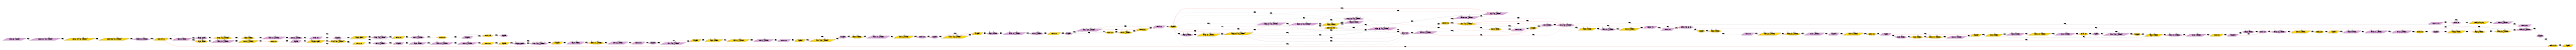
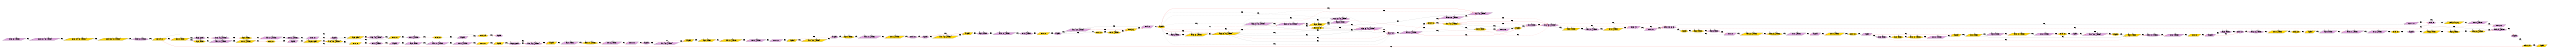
  digraph {
    rankdir=LR
    node [fillcolor=plum shape=parallelogram style=filled]
    edge [color=red style=dashed]
-   n1 [label="sub sp , sp , # symbol"]
+   n1 [label="sub sp , sp , # address"]
    n2 [label="stp x22 , x21 , [ sp , # address ]"]
    n3 [fillcolor=gold label="stp x20 , x19 , [ sp , # address ]"]
    n4 [fillcolor=gold label="stp x29 , x30 , [ sp , # address ]"]
    n5 [label="add x29 , sp , # address" shape=ellipse]
    n6 [fillcolor=gold label="mov w19 , w0"]
-   n7 [label="cbnz w0 , address"]
+   n7 [fillcolor=gold label="cbnz w0 , address"]
    n8 [fillcolor=gold label="mov w0 , w19" shape=ellipse]
    n9 [fillcolor=gold label="mov w0 , w19" shape=ellipse]
    n10 [label="adrp x8 , symbol" shape=ellipse]
    n11 [fillcolor=gold label="adrp x1 , address" shape=ellipse]
    n12 [label="bl symbol" shape=ellipse]
    n13 [fillcolor=gold label="bl symbol"]
-   n14 [fillcolor=gold label="ldr x20 , [ x8 , # address ]" shape=ellipse]
+   n14 [label="ldr x20 , [ x8 , # address ]" shape=ellipse]
    n15 [label="add x1 , x1 , # address"]
    n16 [fillcolor=gold label="adrp x1 , address" shape=ellipse]
    n17 [fillcolor=gold label="mov w2 , # address"]
    n18 [label="add x1 , x1 , # address"]
    n19 [label="mov w2 , # address" shape=ellipse]
    n20 [label="mov x0 , xzr"]
    n21 [label="bl symbol" shape=ellipse]
    n22 [fillcolor=gold label="adrp x8 , symbol"]
    n23 [fillcolor=gold label="mov x2 , x0"]
    n24 [label="ldr x3 , [ x8 , # address ]" shape=ellipse]
    n25 [label="mov w1 , # address" shape=ellipse]
    n26 [fillcolor=gold label="mov x0 , x20" shape=ellipse]
    n27 [label="bl symbol"]
    n28 [fillcolor=gold label="mov x0 , xzr" shape=ellipse]
    n29 [label="bl symbol"]
    n30 [fillcolor=gold label="adrp x20 , symbol"]
    n31 [fillcolor=gold label="mov x1 , x0"]
    n32 [fillcolor=gold label="ldr x2 , [ x20 , # address ]" shape=ellipse]
    n33 [label="mov w0 , # address" shape=ellipse]
    n34 [label="bl symbol"]
    n35 [label="adrp x1 , address"]
    n36 [label="add x1 , x1 , # address"]
    n37 [label="mov w2 , # address"]
    n38 [fillcolor=gold label="mov x0 , xzr"]
    n39 [fillcolor=gold label="bl symbol"]
    n40 [label="adrp x22 , symbol" shape=ellipse]
    n41 [fillcolor=gold label="bl symbol"]
    n42 [label="ldr x1 , [ x22 , # address ]" shape=ellipse]
    n43 [label="adrp x1 , address"]
    n44 [fillcolor=gold label="add x1 , x1 , # address" shape=ellipse]
    n45 [label="mov w2 , # address"]
    n46 [label="mov x0 , xzr"]
    n47 [label="bl symbol" shape=ellipse]
    n48 [label="ldr x1 , [ x22 , # address ]"]
    n49 [fillcolor=gold label="bl symbol"]
    n50 [fillcolor=gold label="adrp x1 , address"]
    n51 [fillcolor=gold label="add x1 , x1 , # address"]
    n52 [label="mov w2 , # address"]
    n53 [label="mov x0 , xzr"]
    n54 [fillcolor=gold label="bl symbol"]
    n55 [fillcolor=gold label="ldr x1 , [ x22 , # address ]"]
    n56 [label="bl symbol" shape=ellipse]
    n57 [fillcolor=gold label="adrp x1 , address" shape=ellipse]
    n58 [label="add x1 , x1 , # address"]
    n59 [fillcolor=gold label="mov w2 , # address"]
    n60 [label="mov x0 , xzr" shape=ellipse]
    n61 [label="bl symbol" shape=ellipse]
    n62 [fillcolor=gold label="ldr x1 , [ x22 , # address ]"]
    n63 [fillcolor=gold label="bl symbol"]
    n64 [label="adrp x1 , address" shape=ellipse]
    n65 [label="add x1 , x1 , # address"]
    n66 [label="mov w2 , # address" shape=ellipse]
    n67 [fillcolor=gold label="mov x0 , xzr"]
    n68 [label="bl symbol" shape=ellipse]
    n69 [label="ldr x2 , [ x20 , # address ]"]
    n70 [fillcolor=gold label="mov x1 , x0" shape=ellipse]
    n71 [fillcolor=gold label="mov x3 , x3"]
    n72 [label="mov x4 , x2"]
    n73 [fillcolor=gold label="mov w0 , # address" shape=ellipse]
    n74 [fillcolor=gold label="bl symbol" shape=ellipse]
    n75 [label="adrp x8 , address" shape=ellipse]
    n76 [fillcolor=gold label="ldp q2 , q0 , [ x8 , # address ]"]
    n77 [label="ldp q3 , q4 , [ x8 , # address ]"]
    n78 [label="ldp q5 , q1 , [ x8 , # address ]"]
    n79 [label="stp q0 , q3 , [ sp , # address ]"]
    n80 [label="ldr q0 , [ x8 ]" shape=ellipse]
    n81 [label="str q4 , [ sp , # address ]"]
    n82 [fillcolor=gold label="stp q0 , q5 , [ sp ]" shape=ellipse]
    n83 [label="stp q1 , q2 , [ sp , # address ]" shape=ellipse]
    n84 [fillcolor=gold label="add x8 , x8 , # address"]
    n85 [fillcolor=gold label="adrp x1 , address"]
    n86 [label="add x1 , x1 , # address"]
    n87 [label="mov x0 , x20"]
    n88 [label="adrp x20 , address"]
    n89 [fillcolor=gold label="mov x21 , sp" shape=ellipse]
    n90 [fillcolor=gold label="cbnz x1 , address" shape=ellipse]
    n91 [fillcolor=gold label="bl symbol" shape=ellipse]
    n92 [label="add x20 , x20 , # address"]
    n93 [label="ldr x8 , [ x21 , # address ]" shape=ellipse]
    n94 [fillcolor=gold label="ldr x1 , [ x21 , # address ]!" shape=ellipse]
    n95 [label="cbz w0 , address" shape=ellipse]
    n96 [fillcolor=gold label="adrp x1 , address"]
    n97 [label="cmp x8 , # 0"]
    n98 [label="csel x21 , x20 , x8 , eq" shape=ellipse]
    n99 [label="add x1 , x1 , # address" shape=ellipse]
    n100 [label="mov x0 , xzr"]
    n101 [fillcolor=gold label="bl symbol" shape=ellipse]
    n102 [label="cmp x21 , x20"]
    n103 [label="mov x2 , x21"]
    n104 [fillcolor=gold label="mov w2 , # address"]
    n105 [fillcolor=gold label="adrp x2 , address" shape=ellipse]
    n106 [label="mov x1 , x0"]
    n107 [label="mov x1 , x0" shape=ellipse]
    n108 [label="add x9 , x9 , # address" shape=ellipse]
    n109 [fillcolor=gold label="csel x3 , x9 , x8 , eq"]
    n110 [label="bl symbol" shape=ellipse]
+   n111 [label="adrp x3 , address" shape=ellipse]
    n112 [fillcolor=gold label="add x2 , x2 , # address"]
    n113 [fillcolor=gold label="add x5 , x3 , # address" shape=ellipse]
    n114 [label="mov w0 , # address"]
    n115 [label="bl symbol"]
    n116 [fillcolor=gold label="mov w0 , # address"]
    n117 [fillcolor=gold label="mov x1 , xzr" shape=ellipse]
    n118 [label="bl symbol"]
    n119 [label="cbz x0 , address" shape=ellipse]
    n120 [fillcolor=gold label="bl symbol"]
    n121 [fillcolor=gold label="adrp x1 , address"]
    n122 [fillcolor=gold label="adrp x1 , address" shape=ellipse]
    n123 [fillcolor=gold label="cbz w0 , address"]
    n124 [label="add x1 , x1 , # address" shape=ellipse]
    n125 [fillcolor=gold label="add x1 , x1 , # address" shape=ellipse]
    n126 [label="mov w2 , # address"]
    n127 [label="mov w2 , # address"]
    n128 [fillcolor=gold label="mov x0 , xzr"]
    n129 [label="bl symbol"]
    n130 [label="adrp x2 , address" shape=ellipse]
    n131 [label="mov x1 , x0" shape=ellipse]
    n132 [label="add x2 , x2 , # address" shape=ellipse]
    n133 [fillcolor=gold label="mov w0 , # address"]
    n134 [fillcolor=gold label="mov x3 , x20" shape=ellipse]
    n135 [fillcolor=gold label="bl symbol"]
    n136 [label="adrp x1 , address"]
    n137 [label="add x1 , x1 , # address"]
    n138 [label="mov w2 , # address"]
    n139 [fillcolor=gold label="mov x0 , xzr" shape=ellipse]
    n140 [label="bl symbol" shape=ellipse]
    n141 [fillcolor=gold label="adrp x8 , address"]
    n142 [fillcolor=gold label="adrp x6 , address" shape=ellipse]
    n143 [fillcolor=gold label="add x8 , x8 , # address" shape=ellipse]
    n144 [label="mov w0 , # address"]
    n145 [label="adrp x1 , address"]
    n146 [fillcolor=gold label="add x1 , x1 , # address"]
    n147 [label="mov w2 , # address"]
    n148 [fillcolor=gold label="mov x0 , xzr" shape=ellipse]
    n149 [label="bl symbol" shape=ellipse]
    n150 [label="ldr x1 , [ x22 , # address ]"]
    n151 [fillcolor=gold label="bl symbol" shape=ellipse]
    n1 -> n2 [color=gray40 label=CFG]
    n2 -> n3 [color=gray40 label=CFG]
    n3 -> n4 [color=gray40 label=CFG style=solid]
    n4 -> n5 [color=gray40 label=CFG style=solid]
    n5 -> n6 [color=gray40 label=CFG]
    n6 -> n7 [label=CFG style=solid]
    n6 -> n8 [color=gray40 label=DFG style=solid]
    n6 -> n9 [label=DFG style=solid]
    n7 -> n10 [color=gray40 label=CFG]
    n7 -> n11 [label=CFG style=solid]
    n8 -> n12 [label=DFG style=solid]
    n9 -> n13 [label=DFG style=solid]
    n10 -> n14 [label=CFG]
    n11 -> n15 [color=gray40 label=CFG]
    n14 -> n16 [label=CFG]
    n15 -> n17 [color=gray40 label=CFG style=solid]
    n16 -> n18 [label=CFG]
    n17 -> n28 [label=CFG style=solid]
    n18 -> n19 [color=gray40 label=CFG style=solid]
    n19 -> n20 [color=gray40 label=CFG style=solid]
    n20 -> n21 [label=CFG]
    n21 -> n22 [color=gray40 label=CFG style=solid]
    n21 -> n23 [color=gray40 label=DFG style=solid]
    n22 -> n24 [label=CFG style=solid]
    n23 -> n25 [color=gray40 label=CFG style=solid]
    n24 -> n23 [color=gray40 label=CFG style=solid]
    n25 -> n26 [label=CFG]
    n26 -> n27 [color=gray40 label=CFG]
    n27 -> n8 [label=CFG]
    n28 -> n29 [label=CFG]
    n29 -> n30 [label=CFG]
    n29 -> n31 [color=gray40 label=DFG]
    n30 -> n32 [label=CFG style=solid]
    n31 -> n33 [label=CFG]
    n32 -> n31 [color=gray40 label=CFG]
    n33 -> n34 [label=CFG style=solid]
    n34 -> n35 [color=gray40 label=CFG]
    n35 -> n36 [color=gray40 label=CFG]
    n36 -> n37 [color=gray40 label=CFG]
    n37 -> n38 [label=CFG]
    n38 -> n39 [label=CFG]
    n39 -> n40 [color=gray40 label=CFG]
    n39 -> n41 [label=DFG]
    n40 -> n42 [label=CFG style=solid]
    n41 -> n43 [color=gray40 label=CFG]
    n42 -> n41 [label=DFG style=solid]
    n43 -> n44 [label=CFG style=solid]
    n44 -> n45 [label=CFG style=solid]
    n45 -> n46 [label=CFG]
    n46 -> n47 [label=CFG]
    n47 -> n48 [color=gray40 label=CFG style=solid]
    n47 -> n49 [label=DFG]
    n48 -> n49 [label=DFG]
    n49 -> n50 [color=gray40 label=CFG style=solid]
    n50 -> n51 [label=CFG style=solid]
    n51 -> n52 [label=CFG]
    n52 -> n53 [color=gray40 label=CFG style=solid]
    n53 -> n54 [color=gray40 label=CFG]
    n54 -> n55 [label=CFG style=solid]
    n54 -> n56 [label=DFG]
    n55 -> n56 [color=gray40 label=DFG style=solid]
    n56 -> n57 [color=gray40 label=CFG style=solid]
    n57 -> n58 [color=gray40 label=CFG]
    n58 -> n59 [label=CFG]
    n59 -> n60 [label=CFG]
    n60 -> n61 [label=CFG style=solid]
    n61 -> n62 [color=gray40 label=CFG]
    n61 -> n63 [label=DFG style=solid]
    n62 -> n63 [color=gray40 label=DFG]
    n63 -> n64 [color=gray40 label=CFG style=solid]
    n64 -> n65 [color=gray40 label=CFG style=solid]
    n65 -> n66 [color=gray40 label=CFG]
    n66 -> n67 [label=CFG]
    n67 -> n68 [color=gray40 label=CFG style=solid]
    n68 -> n69 [color=gray40 label=CFG style=solid]
    n68 -> n70 [color=gray40 label=DFG style=solid]
    n69 -> n70 [color=gray40 label=CFG]
    n69 -> n71 [label=DFG style=solid]
    n69 -> n72 [color=gray40 label=DFG style=solid]
    n70 -> n73 [color=gray40 label=CFG]
    n71 -> n72 [label=CFG style=solid]
    n72 -> n74 [label=CFG]
    n73 -> n71 [label=CFG style=solid]
    n74 -> n75 [color=gray40 label=CFG style=solid]
    n74 -> n76 [label=DFG style=solid]
    n74 -> n77 [color=gray40 label=DFG]
    n74 -> n78 [label=DFG]
    n74 -> n79 [color=gray40 label=DFG]
    n74 -> n80 [color=gray40 label=DFG]
    n74 -> n81 [label=DFG style=solid]
    n74 -> n82 [label=DFG]
    n74 -> n83 [color=gray40 label=DFG]
    n75 -> n84 [label=CFG]
    n76 -> n77 [color=gray40 label=CFG]
    n76 -> n79 [color=gray40 label=DFG style=solid]
    n76 -> n80 [label=DFG]
    n76 -> n82 [color=gray40 label=DFG]
    n76 -> n83 [color=gray40 label=DFG]
    n77 -> n78 [color=gray40 label=CFG]
    n77 -> n79 [color=gray40 label=DFG style=solid]
    n77 -> n81 [label=DFG]
    n78 -> n82 [color=gray40 label=DFG]
    n78 -> n83 [color=gray40 label=DFG]
    n78 -> n85 [label=CFG style=solid]
    n79 -> n80 [label=CFG style=solid]
    n80 -> n76 [color=gray40 label=DFG style=solid]
    n80 -> n79 [label=DFG]
    n80 -> n82 [color=gray40 label=DFG style=solid]
    n80 -> n86 [color=gray40 label=CFG style=solid]
    n81 -> n82 [color=gray40 label=CFG style=solid]
    n82 -> n79 [label=DFG]
    n82 -> n83 [color=gray40 label=CFG style=solid]
    n83 -> n87 [label=CFG]
    n84 -> n76 [color=gray40 label=CFG]
    n85 -> n88 [color=gray40 label=CFG style=solid]
    n86 -> n89 [label=CFG]
    n86 -> n90 [color=gray40 label=DFG]
    n86 -> n91 [label=DFG style=solid]
    n87 -> n91 [color=gray40 label=CFG style=solid]
    n88 -> n79 [label=DFG]
    n89 -> n92 [label=CFG]
    n89 -> n93 [label=DFG]
    n89 -> n94 [label=DFG style=solid]
    n90 -> n87 [label=CFG]
    n90 -> n93 [label=CFG]
    n91 -> n95 [label=DFG style=solid]
    n92 -> n81 [label=CFG]
    n93 -> n96 [color=gray40 label=CFG style=solid]
    n93 -> n97 [label=DFG]
    n93 -> n98 [label=DFG]
    n94 -> n90 [color=gray40 label=DFG style=solid]
    n94 -> n91 [color=gray40 label=DFG style=solid]
    n94 -> n93 [label=DFG style=solid]
    n95 -> n93 [label=CFG style=solid]
    n95 -> n94 [label=CFG]
    n96 -> n99 [color=gray40 label=CFG]
    n97 -> n98 [label=DFG]
    n97 -> n100 [label=CFG]
    n98 -> n101 [color=gray40 label=CFG]
    n98 -> n102 [color=gray40 label=DFG style=solid]
    n98 -> n103 [label=DFG]
    n99 -> n104 [label=CFG]
    n100 -> n98 [label=CFG style=solid]
    n101 -> n105 [color=gray40 label=CFG]
    n101 -> n106 [color=gray40 label=DFG]
    n102 -> n107 [label=CFG]
    n102 -> n108 [color=gray40 label=CFG style=solid]
    n102 -> n109 [color=gray40 label=DFG]
    n103 -> n110 [label=CFG]
    n104 -> n97 [label=CFG style=solid]
+   n105 -> n111 [label=CFG]
    n106 -> n112 [label=CFG]
    n107 -> n109 [color=gray40 label=CFG]
    n109 -> n144 [color=gray40 label=CFG]
    n110 -> n9 [color=gray40 label=CFG]
+   n111 -> n106 [label=CFG style=solid]
    n112 -> n113 [label=CFG style=solid]
    n113 -> n114 [color=gray40 label=CFG]
    n114 -> n115 [label=CFG]
    n115 -> n116 [label=CFG style=solid]
    n116 -> n117 [color=gray40 label=CFG]
    n117 -> n118 [color=gray40 label=CFG]
    n118 -> n119 [color=gray40 label=DFG style=solid]
    n118 -> n120 [label=DFG style=solid]
    n119 -> n121 [label=CFG]
    n119 -> n122 [color=gray40 label=CFG style=solid]
    n120 -> n123 [color=gray40 label=DFG style=solid]
    n121 -> n124 [label=CFG style=solid]
    n122 -> n125 [label=CFG]
    n123 -> n121 [color=gray40 label=CFG style=solid]
    n123 -> n145 [color=gray40 label=CFG]
    n124 -> n126 [label=CFG style=solid]
    n125 -> n127 [label=CFG style=solid]
    n126 -> n128 [color=gray40 label=CFG]
    n127 -> n120 [color=gray40 label=CFG style=solid]
    n128 -> n129 [label=CFG]
    n129 -> n130 [color=gray40 label=CFG]
    n129 -> n131 [label=DFG style=solid]
    n130 -> n131 [color=gray40 label=CFG style=solid]
    n131 -> n132 [label=CFG]
    n132 -> n133 [label=CFG style=solid]
    n133 -> n134 [color=gray40 label=CFG style=solid]
    n134 -> n135 [label=CFG]
    n135 -> n136 [color=gray40 label=CFG style=solid]
    n136 -> n137 [label=CFG]
    n137 -> n138 [color=gray40 label=CFG style=solid]
    n138 -> n139 [color=gray40 label=CFG style=solid]
    n139 -> n140 [color=gray40 label=CFG]
    n140 -> n107 [label=DFG]
    n140 -> n141 [color=gray40 label=CFG style=solid]
    n141 -> n142 [label=CFG]
    n142 -> n143 [color=gray40 label=CFG]
    n143 -> n108 [label=CFG style=solid]
    n144 -> n103 [color=gray40 label=CFG style=solid]
    n145 -> n146 [label=CFG style=solid]
    n146 -> n147 [color=gray40 label=CFG]
    n147 -> n148 [label=CFG style=solid]
    n148 -> n149 [color=gray40 label=CFG]
    n149 -> n150 [label=CFG]
    n149 -> n151 [color=gray40 label=DFG]
    n150 -> n151 [label=DFG style=solid]
    n151 -> n121 [color=gray40 label=CFG style=solid]
  }
